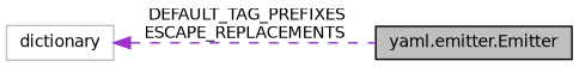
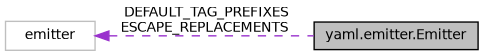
  digraph {
    rankdir=LR
    node [fontname=Helvetica fontsize=10 shape=record style=filled]
    n1 [color=black fillcolor=grey75 fontcolor=black height=0.2 label="yaml.emitter.Emitter" width=0.4]
-   n2 [color=grey75 fillcolor=white height=0.2 label=dictionary width=0.4]
+   n2 [color=grey75 fillcolor=white height=0.2 label=emitter width=0.4]
    n2 -> n1 [color=darkorchid3 dir=back fontname=Helvetica fontsize=10 label=" DEFAULT_TAG_PREFIXES\nESCAPE_REPLACEMENTS" labelfontname=Helvetica labelfontsize=10 style=dashed]
  }
